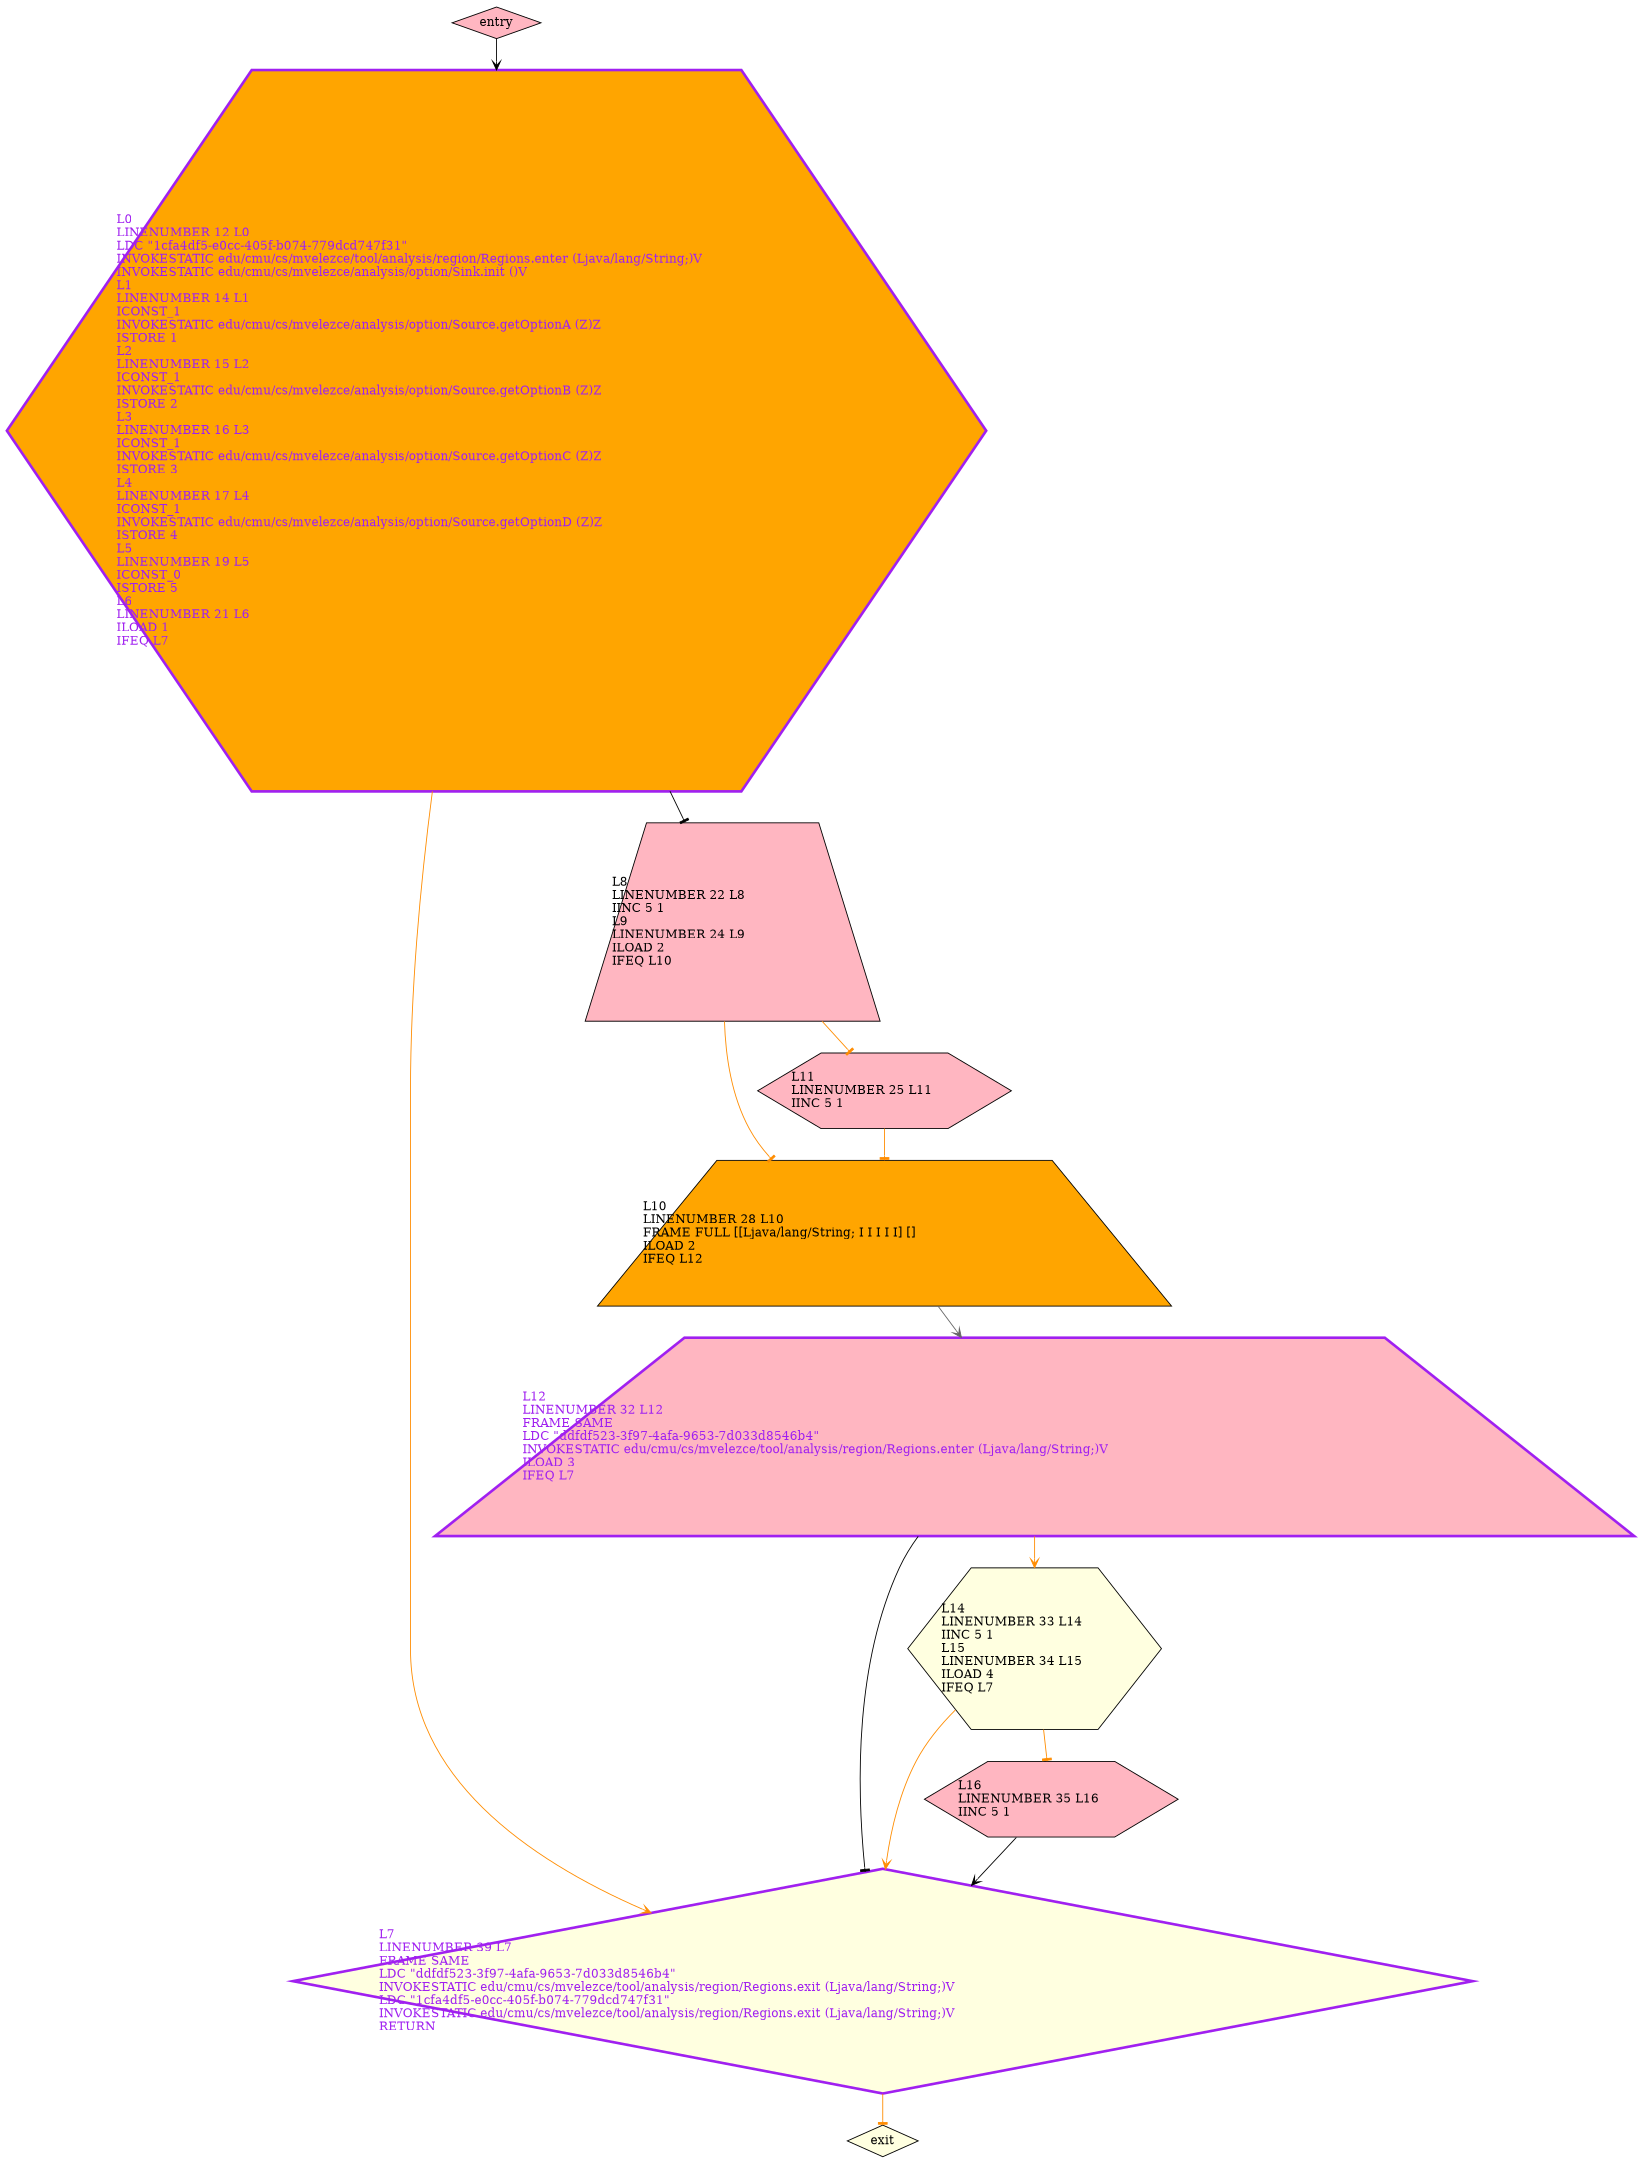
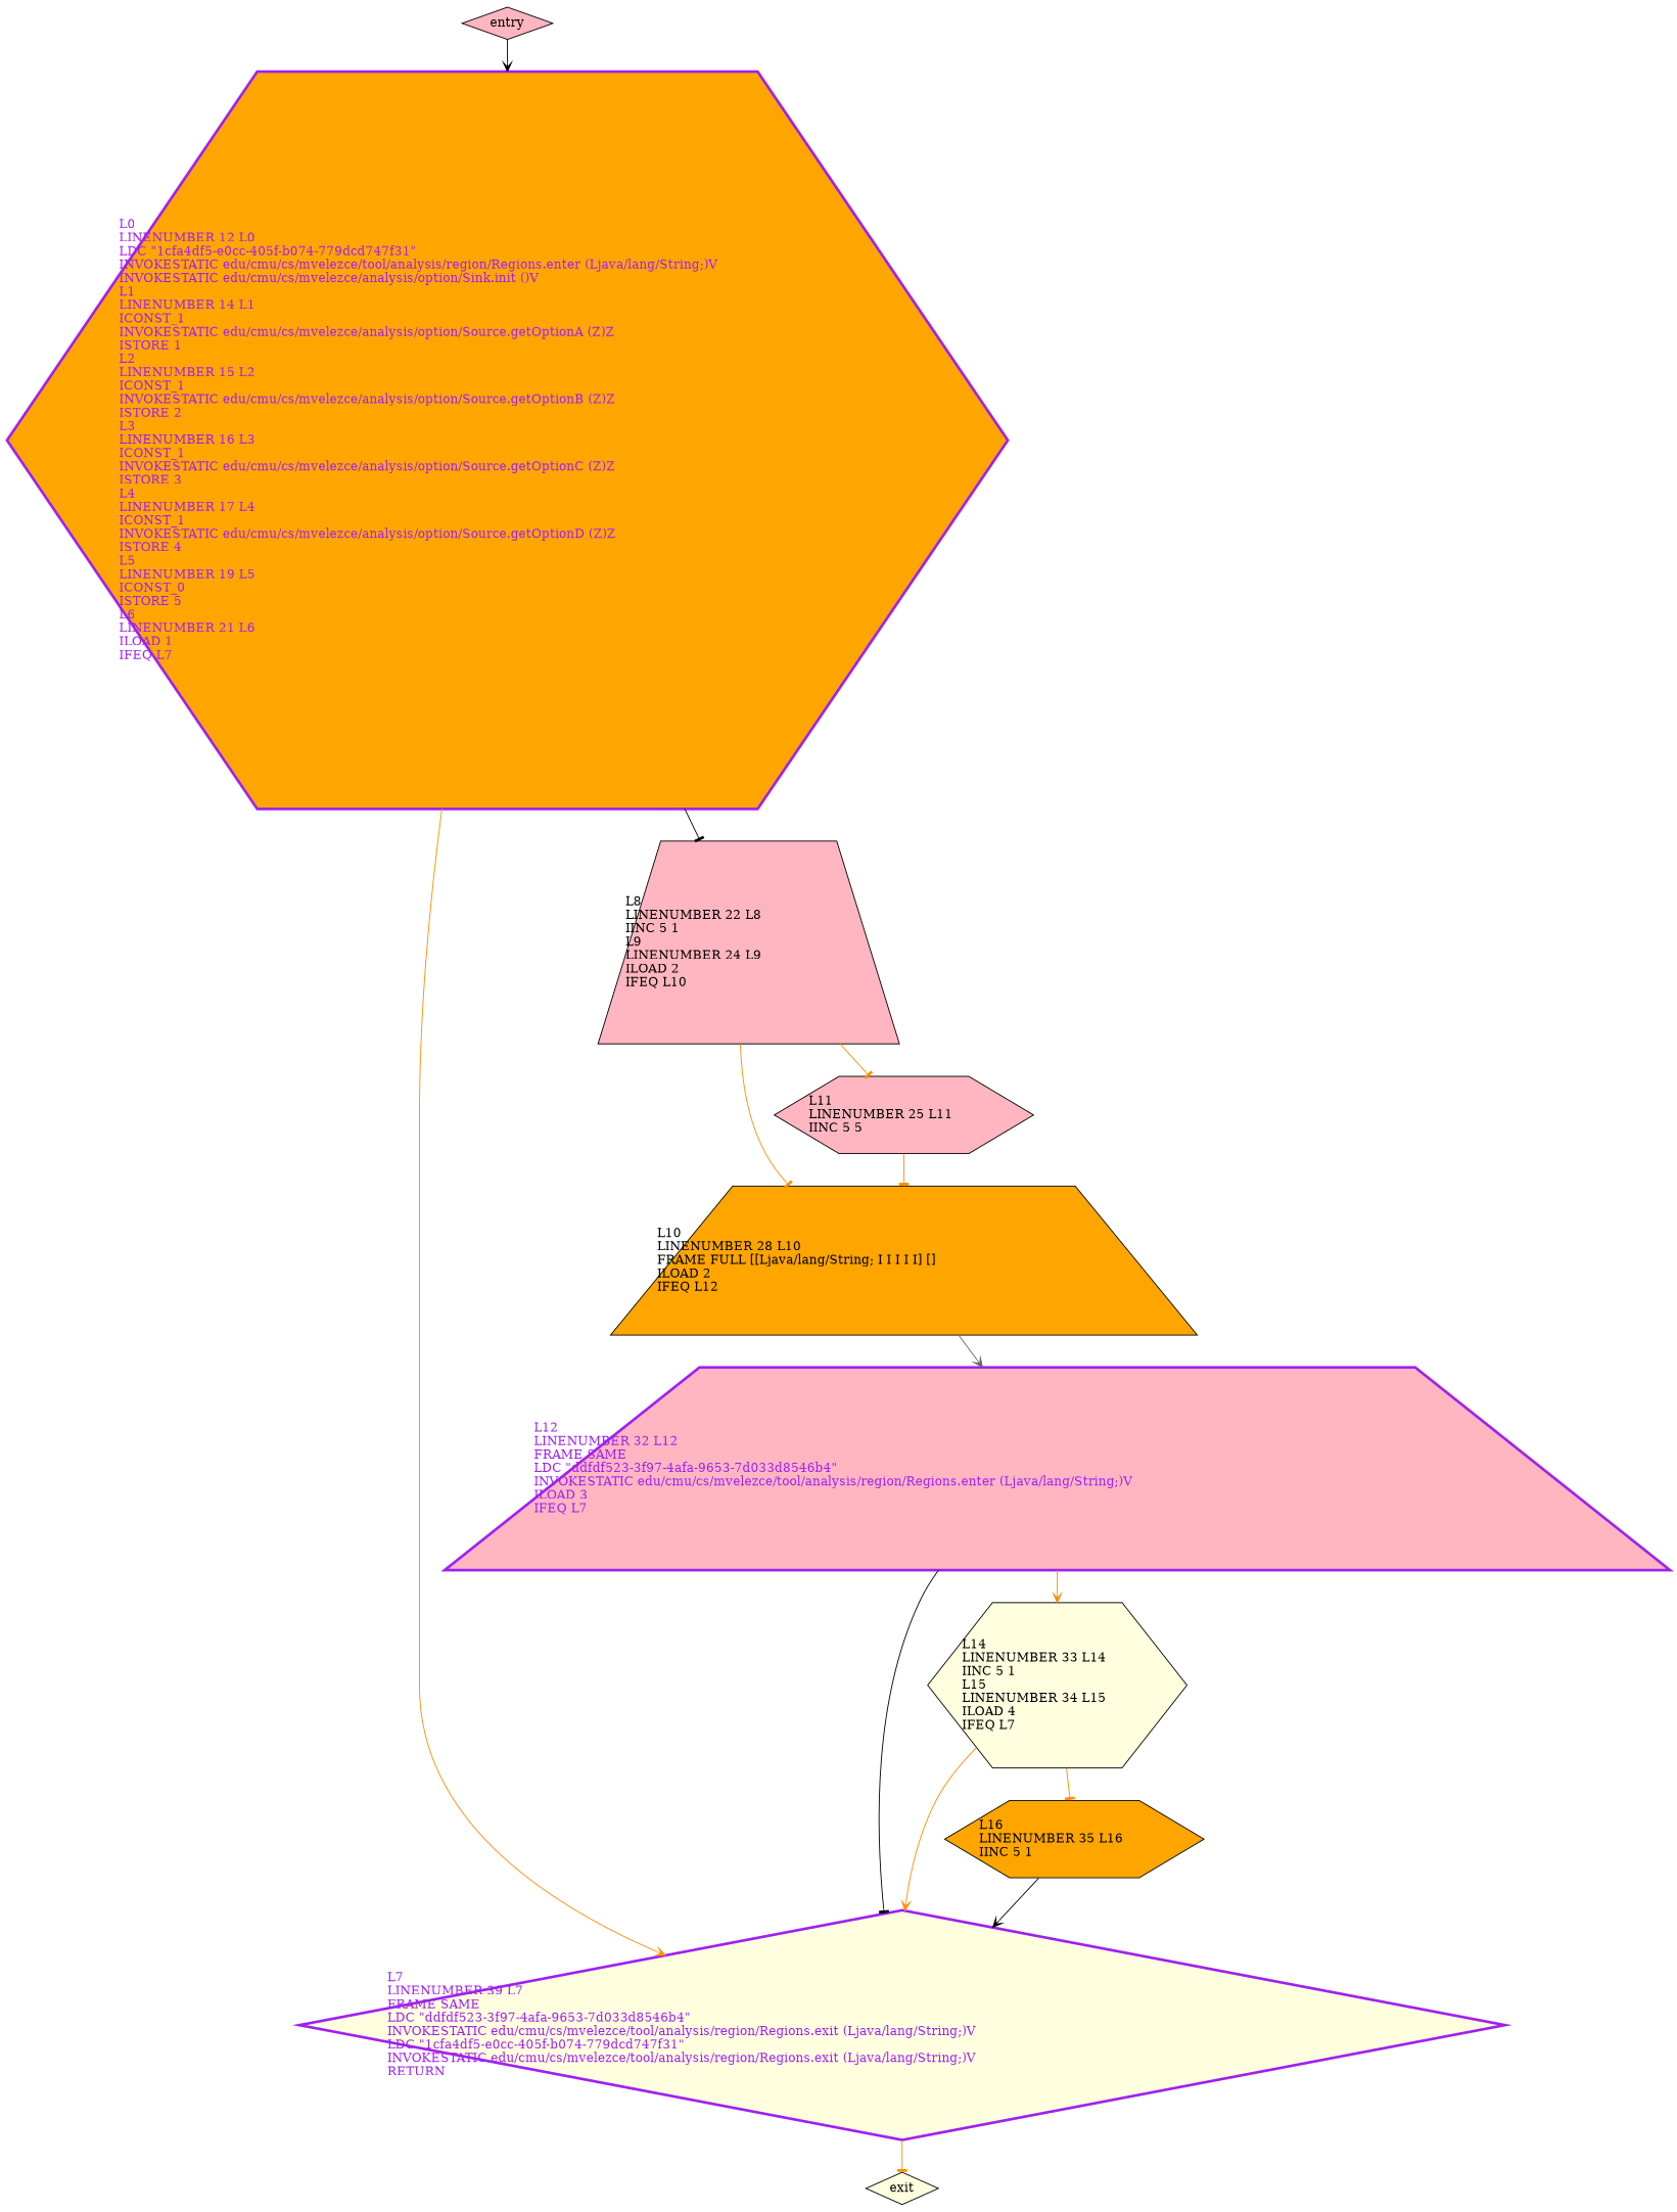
  digraph {
    node [fillcolor=lightpink shape=hexagon style=filled]
    edge [arrowhead=tee color=darkorange]
    n1 [color=purple fillcolor=lightyellow fontcolor=purple label="L7\lLINENUMBER 39 L7\lFRAME SAME\lLDC \"ddfdf523-3f97-4afa-9653-7d033d8546b4\"\lINVOKESTATIC edu/cmu/cs/mvelezce/tool/analysis/region/Regions.exit (Ljava/lang/String;)V\lLDC \"1cfa4df5-e0cc-405f-b074-779dcd747f31\"\lINVOKESTATIC edu/cmu/cs/mvelezce/tool/analysis/region/Regions.exit (Ljava/lang/String;)V\lRETURN\l" penwidth=3 shape=diamond]
    exit [fillcolor=lightyellow shape=diamond]
    n3 [fillcolor=orange label="L10\lLINENUMBER 28 L10\lFRAME FULL [[Ljava/lang/String; I I I I I] []\lILOAD 2\lIFEQ L12\l" shape=trapezium]
    n4 [color=purple fontcolor=purple label="L12\lLINENUMBER 32 L12\lFRAME SAME\lLDC \"ddfdf523-3f97-4afa-9653-7d033d8546b4\"\lINVOKESTATIC edu/cmu/cs/mvelezce/tool/analysis/region/Regions.enter (Ljava/lang/String;)V\lILOAD 3\lIFEQ L7\l" penwidth=3 shape=trapezium]
    n5 [fillcolor=lightyellow label="L14\lLINENUMBER 33 L14\lIINC 5 1\lL15\lLINENUMBER 34 L15\lILOAD 4\lIFEQ L7\l"]
-   n6 [label="L16\lLINENUMBER 35 L16\lIINC 5 1\l"]
+   n6 [fillcolor=orange label="L16\lLINENUMBER 35 L16\lIINC 5 1\l"]
    n7 [label="L8\lLINENUMBER 22 L8\lIINC 5 1\lL9\lLINENUMBER 24 L9\lILOAD 2\lIFEQ L10\l" shape=trapezium]
-   n8 [label="L11\lLINENUMBER 25 L11\lIINC 5 1\l"]
+   n8 [label="L11\lLINENUMBER 25 L11\lIINC 5 5\l"]
    n9 [color=purple fillcolor=orange fontcolor=purple label="L0\lLINENUMBER 12 L0\lLDC \"1cfa4df5-e0cc-405f-b074-779dcd747f31\"\lINVOKESTATIC edu/cmu/cs/mvelezce/tool/analysis/region/Regions.enter (Ljava/lang/String;)V\lINVOKESTATIC edu/cmu/cs/mvelezce/analysis/option/Sink.init ()V\lL1\lLINENUMBER 14 L1\lICONST_1\lINVOKESTATIC edu/cmu/cs/mvelezce/analysis/option/Source.getOptionA (Z)Z\lISTORE 1\lL2\lLINENUMBER 15 L2\lICONST_1\lINVOKESTATIC edu/cmu/cs/mvelezce/analysis/option/Source.getOptionB (Z)Z\lISTORE 2\lL3\lLINENUMBER 16 L3\lICONST_1\lINVOKESTATIC edu/cmu/cs/mvelezce/analysis/option/Source.getOptionC (Z)Z\lISTORE 3\lL4\lLINENUMBER 17 L4\lICONST_1\lINVOKESTATIC edu/cmu/cs/mvelezce/analysis/option/Source.getOptionD (Z)Z\lISTORE 4\lL5\lLINENUMBER 19 L5\lICONST_0\lISTORE 5\lL6\lLINENUMBER 21 L6\lILOAD 1\lIFEQ L7\l" penwidth=3]
    entry [shape=diamond]
    n1 -> exit
    n3 -> n4 [arrowhead=vee color=gray40]
    n4 -> n1 [color=black]
    n4 -> n5 [arrowhead=vee]
    n5 -> n1 [arrowhead=vee]
    n5 -> n6
    n6 -> n1 [arrowhead=vee color=black]
    n7 -> n3
    n7 -> n8
    n8 -> n3
    n9 -> n1 [arrowhead=vee]
    n9 -> n7 [color=black]
    entry -> n9 [arrowhead=vee color=black]
  }
